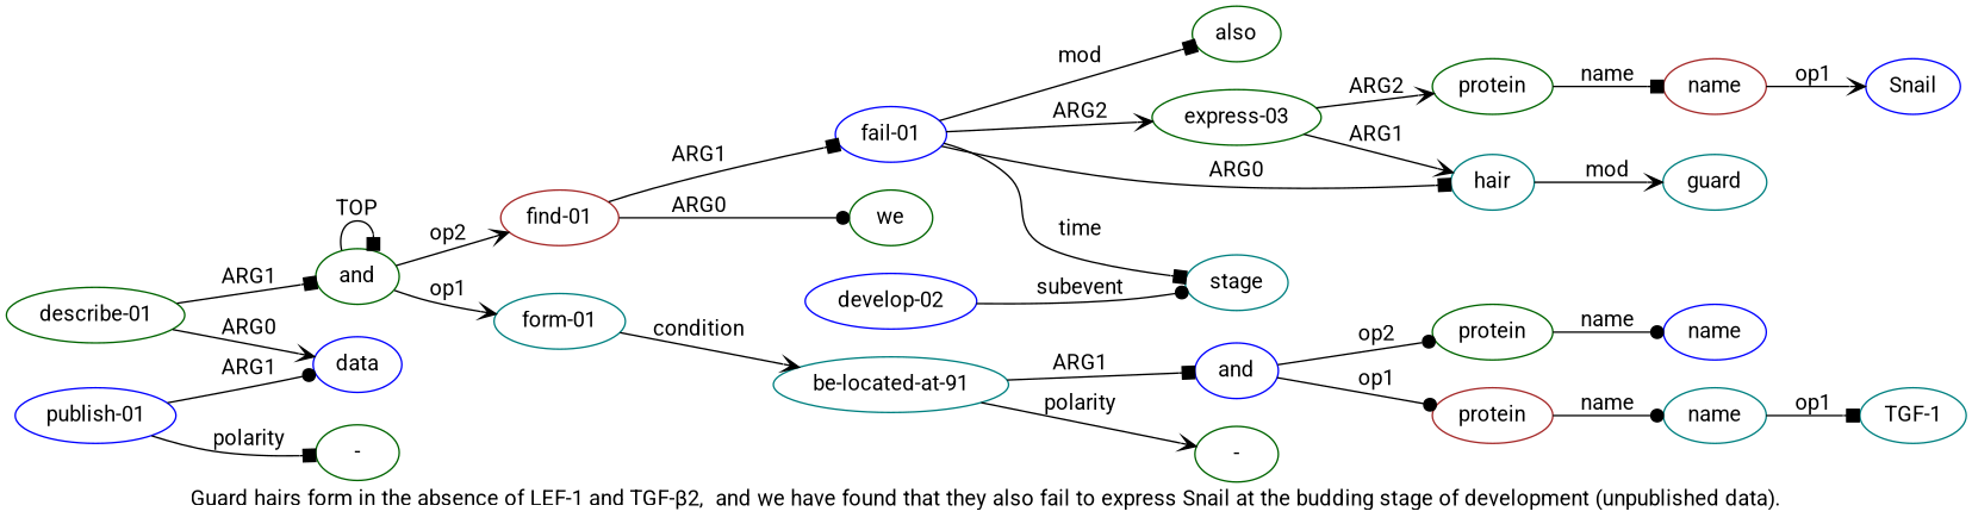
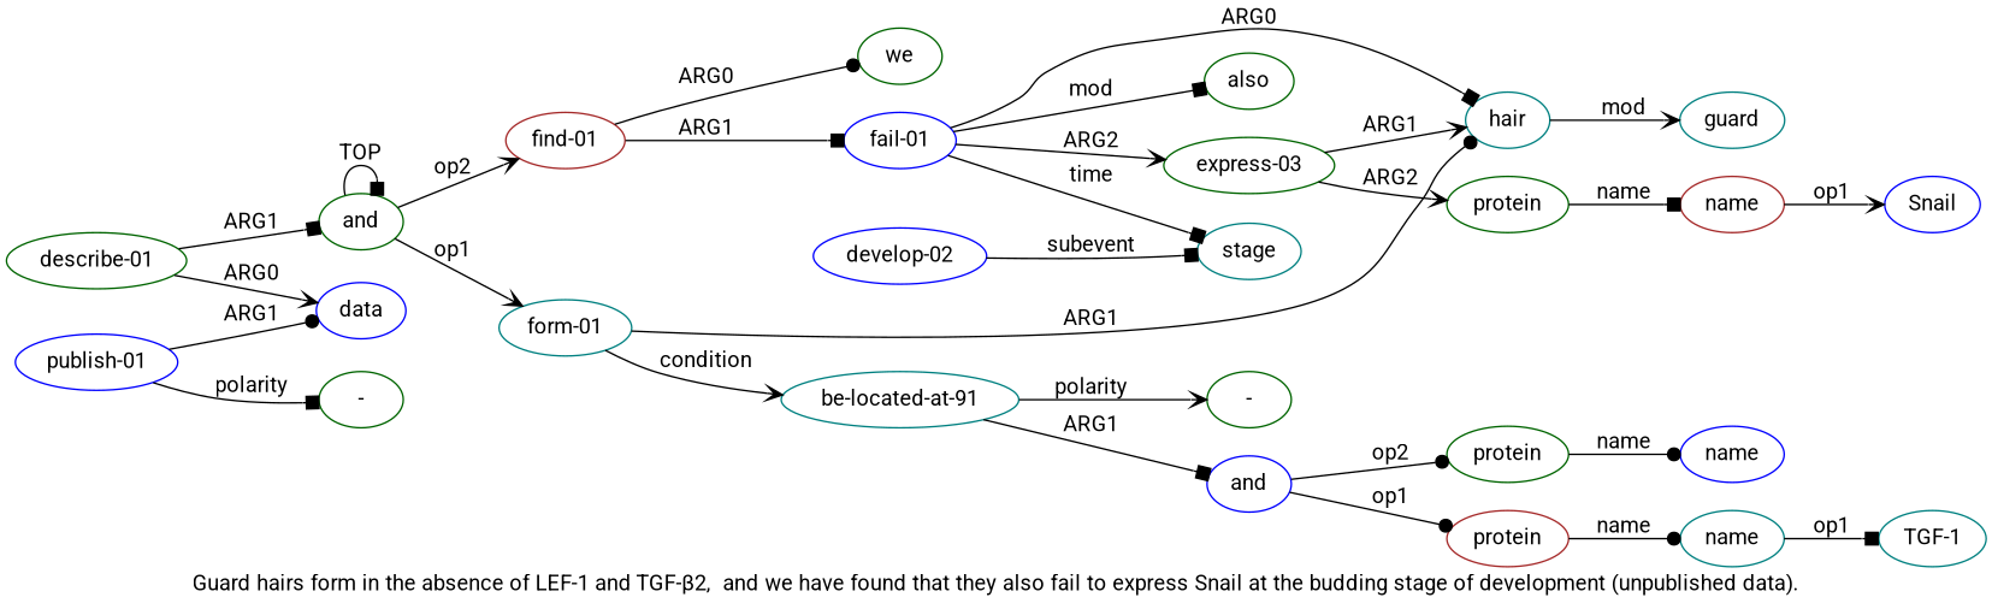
  digraph {
    fontname=Roboto
    label="Guard hairs form in the absence of LEF-1 and TGF-β2,  and we have found that they also fail to express Snail at the budding stage of development (unpublished data)."
    rankdir=LR
    node [color=darkgreen fontname=Roboto gold_ind=-1 gold_label=name test_ind=-1 test_label=name]
    edge [arrowhead=box color=black fontname=Roboto gold_label=ARG1 test_label=ARG1]
    n1 [gold_ind=20 gold_label="describe-01" label="describe-01" test_ind=20 test_label="describe-01"]
    n2 [color=blue gold_ind=21 gold_label=data label=data test_ind=21 test_label=data]
    n3 [gold_ind=0 gold_label=and label=and test_ind=0 test_label=and]
    n4 [color=brown gold_ind=10 gold_label="find-01" label="find-01" test_ind=10 test_label="find-01"]
    n5 [color=teal gold_ind=1 gold_label="form-01" label="form-01" test_ind=1 test_label="form-01"]
    n6 [gold_ind=11 gold_label=we label=we test_ind=11 test_label=we]
    n7 [color=blue gold_ind=12 gold_label="fail-01" label="fail-01" test_ind=12 test_label="fail-01"]
    n8 [color=teal gold_ind=2 gold_label=hair label=hair test_ind=2 test_label=hair]
    n9 [color=teal gold_ind=4 gold_label="be-located-at-91" label="be-located-at-91" test_ind=4 test_label="be-located-at-91"]
    n10 [color=blue gold_ind=22 gold_label="publish-01" label="publish-01" test_ind=22 test_label="publish-01"]
    n11 [gold_label="-" label="-" test_label="-"]
    n12 [gold_label="-" label="-" test_label="-"]
    n13 [color=brown gold_ind=15 label=name test_ind=15]
    n14 [color=blue gold_label=Snail label=Snail test_label=Snail]
    n15 [gold_ind=14 gold_label=protein label=protein test_ind=14 test_label=protein]
    n16 [color=teal gold_ind=17 gold_label=stage label=stage test_ind=17 test_label=stage]
    n17 [gold_ind=16 gold_label=also label=also test_ind=16 test_label=also]
    n18 [gold_ind=13 gold_label="express-03" label="express-03" test_ind=13 test_label="express-03"]
    n19 [color=teal gold_ind=3 gold_label=guard label=guard test_ind=3 test_label=guard]
    n20 [color=blue gold_ind=18 gold_label="develop-02" label="develop-02" test_ind=18 test_label="develop-02"]
    n21 [color=blue gold_ind=5 gold_label=and label=and test_ind=5 test_label=and]
    n22 [color=brown gold_ind=6 gold_label=protein label=protein test_ind=6 test_label=protein]
    n23 [gold_ind=8 gold_label=protein label=protein test_ind=8 test_label=protein]
    n24 [color=teal gold_ind=7 label=name test_ind=7]
    n25 [color=blue gold_ind=9 label=name test_ind=9]
    n26 [color=teal gold_label="LEF-1" label="TGF-1" test_label="LEF-1"]
    n1 -> n2 [arrowhead=vee gold_label=ARG0 label=ARG0 test_label=ARG0]
    n1 -> n3 [label=ARG1]
    n3 -> n3 [gold_label=TOP label=TOP test_label=TOP]
    n3 -> n4 [arrowhead=vee gold_label=op2 label=op2 test_label=op2]
    n3 -> n5 [arrowhead=vee gold_label=op1 label=op1 test_label=op1]
    n4 -> n6 [arrowhead=dot gold_label=ARG0 label=ARG0 test_label=ARG0]
    n4 -> n7 [label=ARG1]
+   n5 -> n8 [arrowhead=dot label=ARG1]
    n5 -> n9 [arrowhead=vee gold_label=condition label=condition test_label=condition]
    n7 -> n8 [label=ARG0]
    n7 -> n16 [gold_label=time label=time test_label=time]
    n7 -> n17 [gold_label=mod label=mod test_label=mod]
    n7 -> n18 [arrowhead=vee gold_label=ARG2 label=ARG2 test_label=ARG2]
    n8 -> n19 [arrowhead=vee gold_label=mod label=mod test_label=mod]
    n9 -> n12 [arrowhead=vee gold_label=polarity label=polarity test_label=polarity]
    n9 -> n21 [label=ARG1]
    n10 -> n2 [arrowhead=dot label=ARG1]
    n10 -> n11 [gold_label=polarity label=polarity test_label=polarity]
    n13 -> n14 [arrowhead=vee gold_label=op1 label=op1 test_label=op1]
    n15 -> n13 [gold_label=name label=name test_label=name]
    n18 -> n8 [arrowhead=vee label=ARG1]
    n18 -> n15 [arrowhead=vee gold_label=ARG2 label=ARG2 test_label=ARG2]
-   n20 -> n16 [arrowhead=dot gold_label=subevent label=subevent test_label=subevent]
+   n20 -> n16 [gold_label=subevent label=subevent test_label=subevent]
    n21 -> n22 [arrowhead=dot gold_label=op1 label=op1 test_label=op1]
    n21 -> n23 [arrowhead=dot gold_label=op2 label=op2 test_label=op2]
    n22 -> n24 [arrowhead=dot gold_label=name label=name test_label=name]
    n23 -> n25 [arrowhead=dot gold_label=name label=name test_label=name]
    n24 -> n26 [gold_label=op1 label=op1 test_label=op1]
  }
